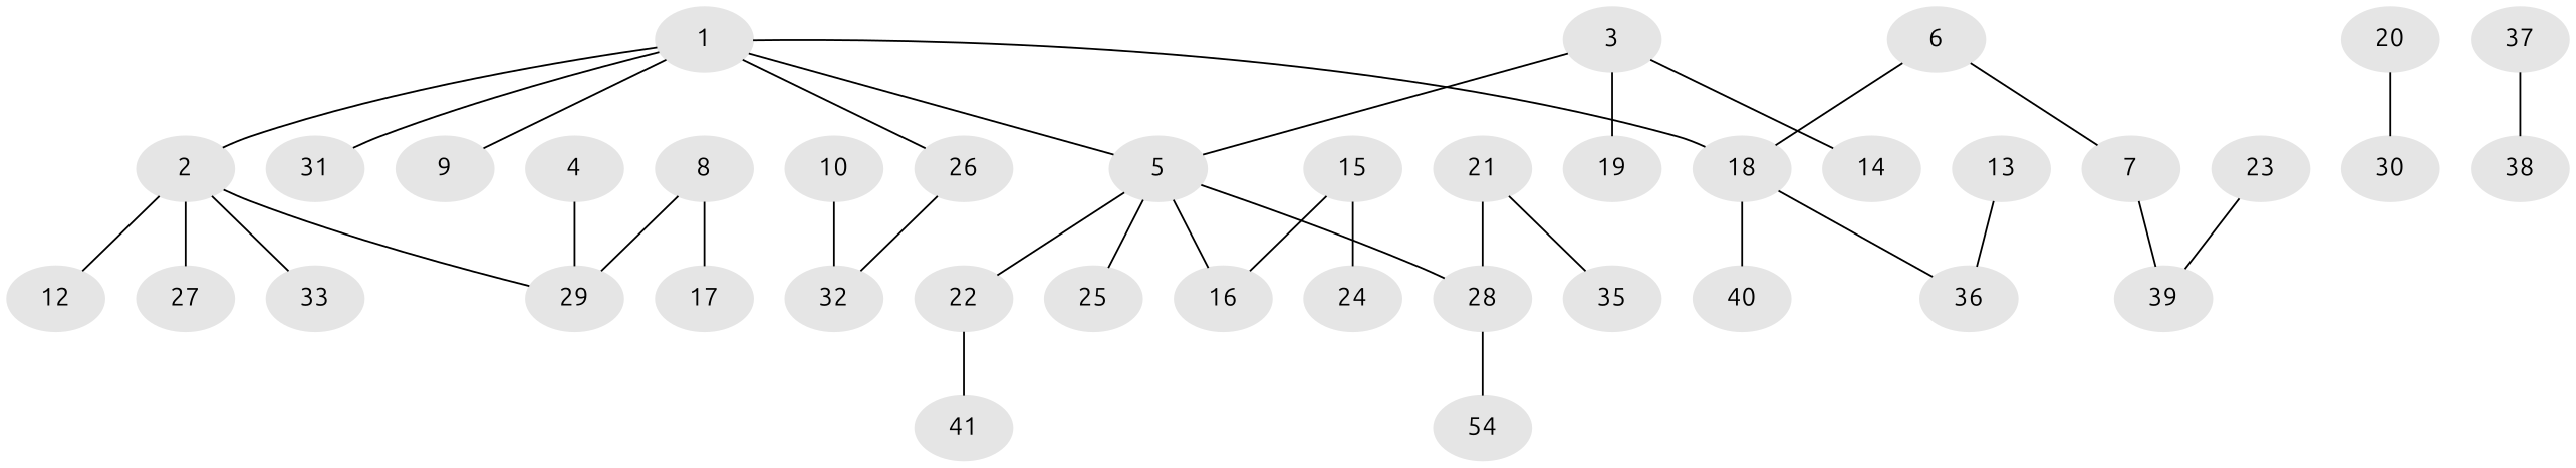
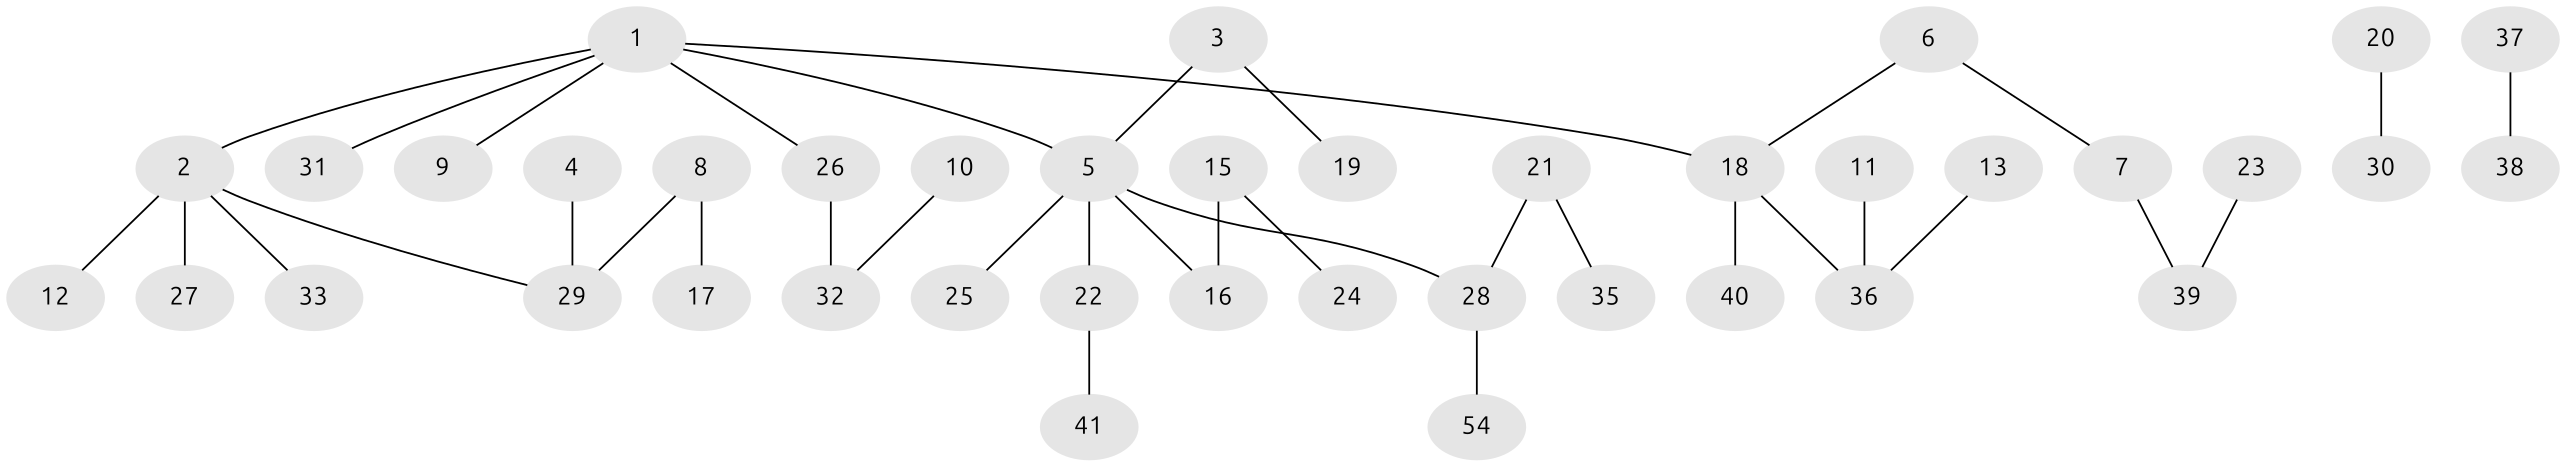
  graph {
    fontname=Ubuntu
    node [color=gray90 fontname=Ubuntu style=filled]
    edge [fontname=Ubuntu weight=1.0]
    1
    2
    5
    9
    18
    26
    31
    12
    27
    29
    33
    16
    22
    25
    28
    36
    40
    32
    3
-   14
    19
    4
    41
    n24 [label=54]
    6
    7
    39
    8
    17
    10
+   11
    13
    15
    24
    20
    30
    21
    35
    23
    37
    38
    1 -- 2
    1 -- 5
    1 -- 9
    1 -- 18
    1 -- 26
    1 -- 31
    2 -- 12
    2 -- 27
    2 -- 29
    2 -- 33
    5 -- 16
    5 -- 22
    5 -- 25
    5 -- 28
    18 -- 36
    18 -- 40
    26 -- 32
    22 -- 41
    28 -- n24
    3 -- 5
-   3 -- 14
    3 -- 19
    4 -- 29
    6 -- 18
    6 -- 7
    7 -- 39
    8 -- 29
    8 -- 17
    10 -- 32
+   11 -- 36
    13 -- 36
    15 -- 16
    15 -- 24
    20 -- 30
    21 -- 28
    21 -- 35
    23 -- 39
    37 -- 38
  }
